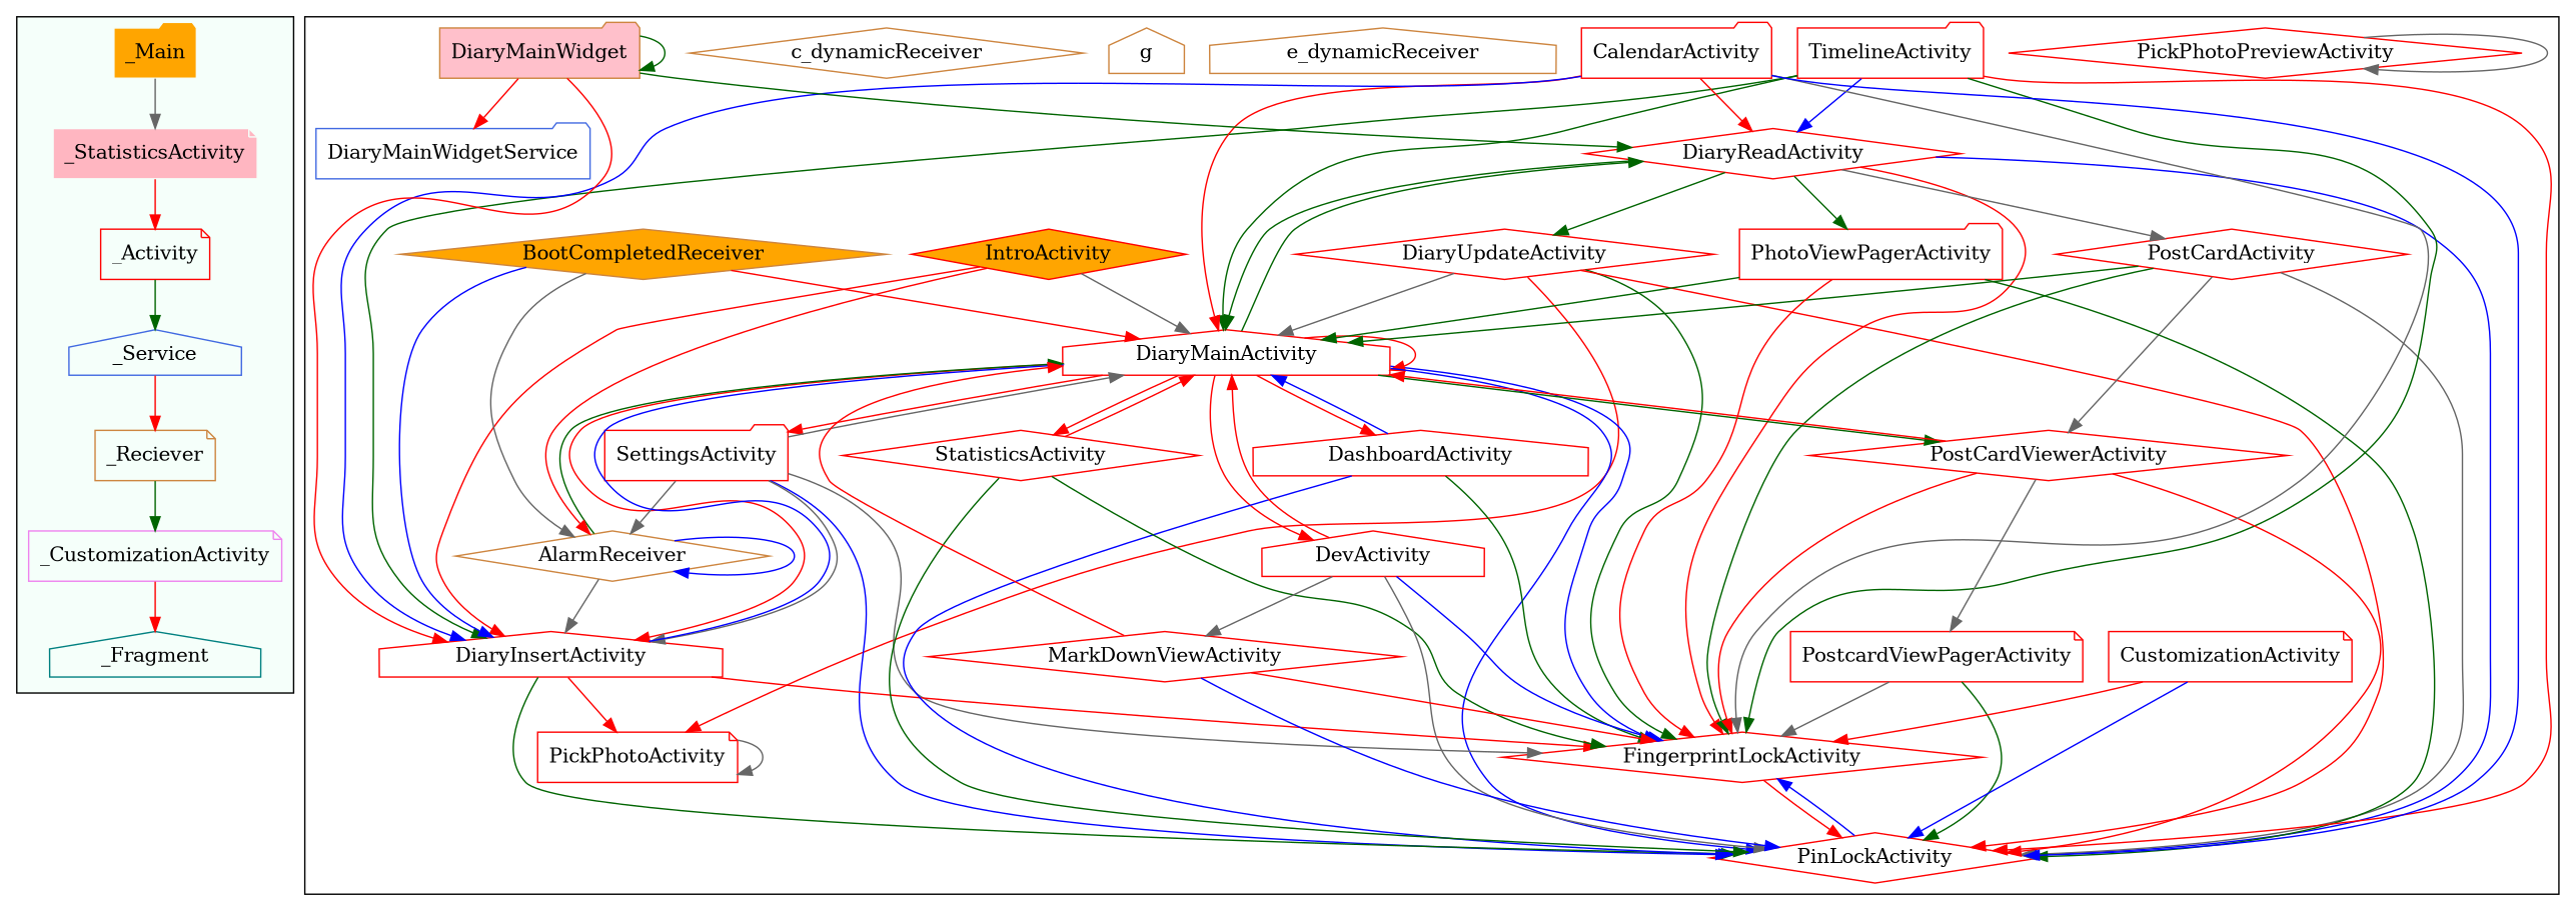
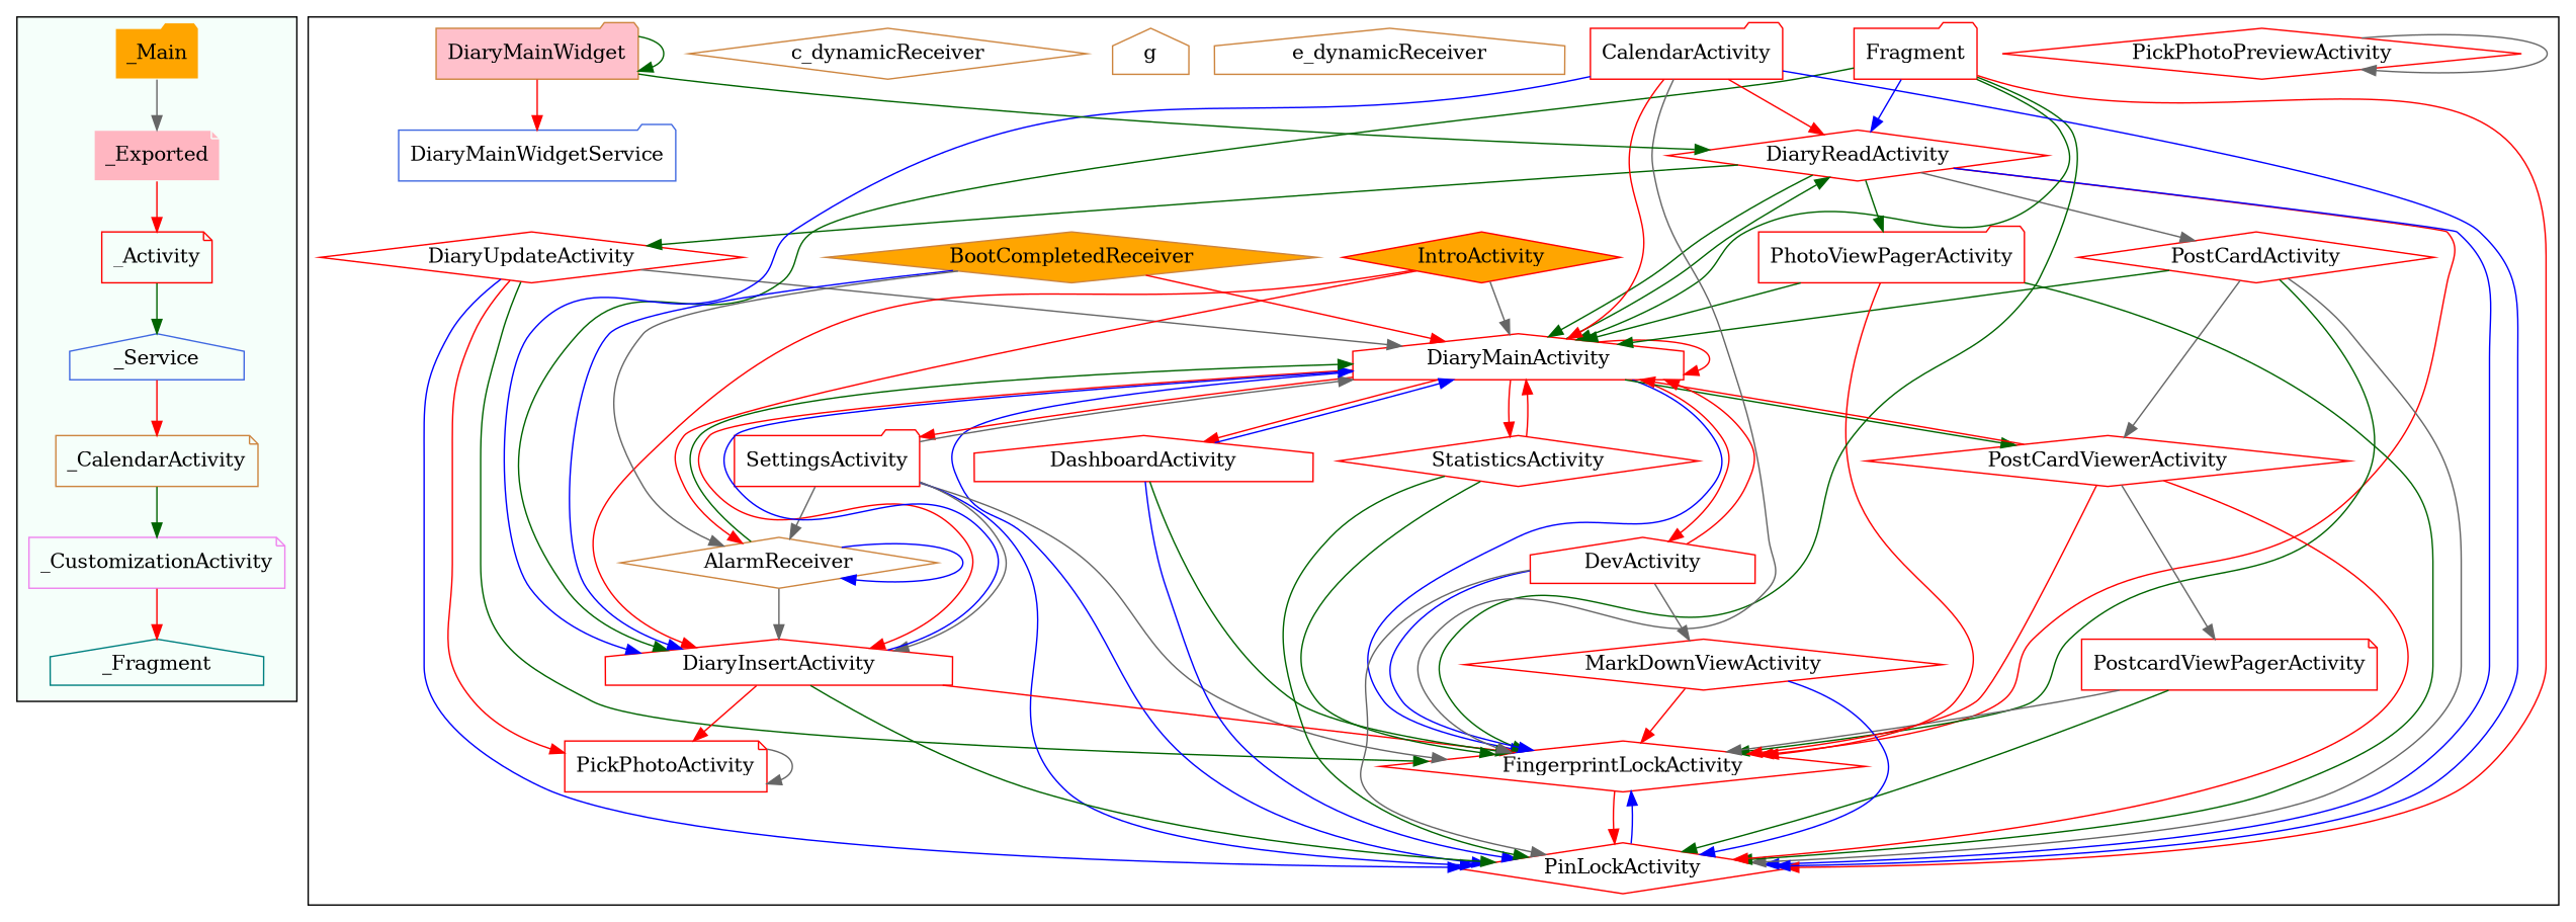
  digraph {
    node [color=red shape=diamond]
    edge [color=red]
    _Activity [shape=note]
    _Service [color=royalblue shape=house]
-   _Reciever [color=peru shape=note]
+   _Reciever [color=peru shape=note label=_CalendarActivity]
    n4 [color=violet label=_CustomizationActivity shape=note]
    _Fragment [color=teal shape=house]
    _Main [color=mintcream fillcolor=orange shape=folder style=filled]
-   _Exported [color=mintcream fillcolor=lightpink shape=note style=filled label=_StatisticsActivity]
+   _Exported [color=mintcream fillcolor=lightpink shape=note style=filled]
    DiaryReadActivity
    DiaryUpdateActivity
    FingerprintLockActivity
    DiaryMainActivity [shape=house]
    PostCardActivity
    PhotoViewPagerActivity [shape=folder]
    PinLockActivity
    SettingsActivity [shape=folder]
    DiaryInsertActivity [shape=house]
    AlarmReceiver [color=peru]
    DashboardActivity [shape=house]
    StatisticsActivity
    PickPhotoPreviewActivity
    PickPhotoActivity [shape=note]
-   TimelineActivity [shape=folder]
+   TimelineActivity [shape=folder label=Fragment]
    PostcardViewPagerActivity [shape=note]
    DevActivity [shape=house]
    MarkDownViewActivity
    PostCardViewerActivity
    IntroActivity [fillcolor=orange style=filled]
-   CustomizationActivity [shape=note]
    CalendarActivity [shape=folder]
    DiaryMainWidgetService [color=royalblue shape=folder]
    e_dynamicReceiver [color=peru shape=house]
    g [color=peru shape=house]
    BootCompletedReceiver [color=peru fillcolor=orange style=filled]
    c_dynamicReceiver [color=peru]
    DiaryMainWidget [color=peru fillcolor=pink shape=folder style=filled]
    subgraph cluster_1 {
      bgcolor=mintcream
      _Activity
      _Service
      _Reciever
      n4
      _Fragment
      _Main
      _Exported
    }
    subgraph cluster_2 {
      DiaryReadActivity
      DiaryUpdateActivity
      FingerprintLockActivity
      DiaryMainActivity
      PostCardActivity
      PhotoViewPagerActivity
      PinLockActivity
      SettingsActivity
      DiaryInsertActivity
      AlarmReceiver
      DashboardActivity
      StatisticsActivity
      PickPhotoPreviewActivity
      PickPhotoActivity
      TimelineActivity
      PostcardViewPagerActivity
      DevActivity
      MarkDownViewActivity
      PostCardViewerActivity
      IntroActivity
-     CustomizationActivity
      CalendarActivity
      DiaryMainWidgetService
      e_dynamicReceiver
      g
      BootCompletedReceiver
      c_dynamicReceiver
      DiaryMainWidget
    }
    _Activity -> _Service [color=darkgreen]
    _Service -> _Reciever
    _Reciever -> n4 [color=darkgreen]
    n4 -> _Fragment
    _Main -> _Exported [color=gray40]
    _Exported -> _Activity
    DiaryReadActivity -> DiaryUpdateActivity [color=darkgreen]
    DiaryReadActivity -> FingerprintLockActivity
    DiaryReadActivity -> DiaryMainActivity [color=darkgreen]
    DiaryReadActivity -> PostCardActivity [color=gray40]
    DiaryReadActivity -> PhotoViewPagerActivity [color=darkgreen]
    DiaryReadActivity -> PinLockActivity [color=blue]
    DiaryUpdateActivity -> FingerprintLockActivity [color=darkgreen]
    DiaryUpdateActivity -> DiaryMainActivity [color=gray40]
-   DiaryUpdateActivity -> PinLockActivity
+   DiaryUpdateActivity -> PinLockActivity [color=blue]
    DiaryUpdateActivity -> PickPhotoActivity
    FingerprintLockActivity -> PinLockActivity
    DiaryMainActivity -> DiaryReadActivity [color=darkgreen]
    DiaryMainActivity -> FingerprintLockActivity [color=blue]
    DiaryMainActivity -> DiaryMainActivity
    DiaryMainActivity -> PinLockActivity [color=blue]
    DiaryMainActivity -> SettingsActivity
    DiaryMainActivity -> DiaryInsertActivity
    DiaryMainActivity -> DashboardActivity
    DiaryMainActivity -> StatisticsActivity
    DiaryMainActivity -> DevActivity
    DiaryMainActivity -> PostCardViewerActivity [color=darkgreen]
    PostCardActivity -> FingerprintLockActivity [color=darkgreen]
    PostCardActivity -> DiaryMainActivity [color=darkgreen]
    PostCardActivity -> PinLockActivity [color=gray40]
    PostCardActivity -> PostCardViewerActivity [color=gray40]
    PhotoViewPagerActivity -> FingerprintLockActivity
    PhotoViewPagerActivity -> DiaryMainActivity [color=darkgreen]
    PhotoViewPagerActivity -> PinLockActivity [color=darkgreen]
    PinLockActivity -> FingerprintLockActivity [color=blue]
    SettingsActivity -> FingerprintLockActivity [color=gray40]
    SettingsActivity -> DiaryMainActivity [color=gray40]
    SettingsActivity -> PinLockActivity [color=blue]
    SettingsActivity -> DiaryInsertActivity [color=gray40]
    SettingsActivity -> AlarmReceiver [color=gray40]
    DiaryInsertActivity -> FingerprintLockActivity
    DiaryInsertActivity -> DiaryMainActivity [color=blue]
    DiaryInsertActivity -> PinLockActivity [color=darkgreen]
    DiaryInsertActivity -> PickPhotoActivity
    AlarmReceiver -> DiaryMainActivity [color=darkgreen]
    AlarmReceiver -> DiaryInsertActivity [color=gray40]
    AlarmReceiver -> AlarmReceiver [color=blue]
    DashboardActivity -> FingerprintLockActivity [color=darkgreen]
    DashboardActivity -> DiaryMainActivity [color=blue]
    DashboardActivity -> PinLockActivity [color=blue]
    StatisticsActivity -> FingerprintLockActivity [color=darkgreen]
    StatisticsActivity -> DiaryMainActivity
    StatisticsActivity -> PinLockActivity [color=darkgreen]
    PickPhotoPreviewActivity -> PickPhotoPreviewActivity [color=gray40]
    PickPhotoActivity -> PickPhotoActivity [color=gray40]
    TimelineActivity -> DiaryReadActivity [color=blue]
    TimelineActivity -> FingerprintLockActivity [color=darkgreen]
    TimelineActivity -> DiaryMainActivity [color=darkgreen]
    TimelineActivity -> PinLockActivity
    TimelineActivity -> DiaryInsertActivity [color=darkgreen]
    PostcardViewPagerActivity -> FingerprintLockActivity [color=gray40]
    PostcardViewPagerActivity -> PinLockActivity [color=darkgreen]
    DevActivity -> FingerprintLockActivity [color=blue]
    DevActivity -> DiaryMainActivity
    DevActivity -> PinLockActivity [color=gray40]
    DevActivity -> MarkDownViewActivity [color=gray40]
    MarkDownViewActivity -> FingerprintLockActivity
-   MarkDownViewActivity -> DiaryMainActivity
    MarkDownViewActivity -> PinLockActivity [color=blue]
    PostCardViewerActivity -> FingerprintLockActivity
    PostCardViewerActivity -> DiaryMainActivity
    PostCardViewerActivity -> PinLockActivity
    PostCardViewerActivity -> PostcardViewPagerActivity [color=gray40]
    IntroActivity -> DiaryMainActivity [color=gray40]
    IntroActivity -> DiaryInsertActivity
    IntroActivity -> AlarmReceiver
-   CustomizationActivity -> FingerprintLockActivity
-   CustomizationActivity -> PinLockActivity [color=blue]
    CalendarActivity -> DiaryReadActivity
    CalendarActivity -> FingerprintLockActivity [color=gray40]
    CalendarActivity -> DiaryMainActivity
    CalendarActivity -> PinLockActivity [color=blue]
    CalendarActivity -> DiaryInsertActivity [color=blue]
    BootCompletedReceiver -> DiaryMainActivity
    BootCompletedReceiver -> DiaryInsertActivity [color=blue]
    BootCompletedReceiver -> AlarmReceiver [color=gray40]
    DiaryMainWidget -> DiaryReadActivity [color=darkgreen]
-   DiaryMainWidget -> DiaryInsertActivity
    DiaryMainWidget -> DiaryMainWidgetService
    DiaryMainWidget -> DiaryMainWidget [color=darkgreen]
  }
